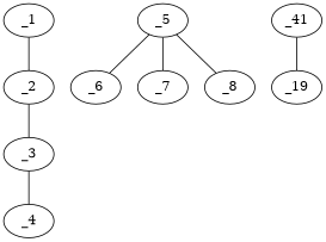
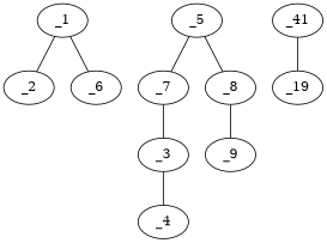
  graph {
    node [charge=0 chem=1 symbol="C  " y=0]
    edge [valence=1]
    _1 [chem=7 symbol="Cl " x=2]
    _2 [x=2.866 y=-0.5]
    _3 [x=3.7321]
    _4 [x=4.5981 y=-0.5]
    _5 [chem=5 symbol="S  " x=5.4641]
    _6 [chem=2 symbol="O  " x=5.9641 y=-0.866]
    _7 [chem=2 symbol="O  " x=4.9641 y=0.866]
    _8 [chem=5 symbol="S  " x=6.3301 y=0.5]
+   _9 [x=7.1962]
    n10 [label=_41 x=8.9282]
    n11 [chem=7 label=_19 symbol="Cl " x=9.7942 y=0.5]
    _1 -- _2
-   _2 -- _3
+   _7 -- _3
    _3 -- _4
-   _5 -- _6 [valence=2]
+   _1 -- _6 [valence=2]
    _5 -- _7 [valence=2]
    _5 -- _8
+   _8 -- _9
    n10 -- n11
  }
